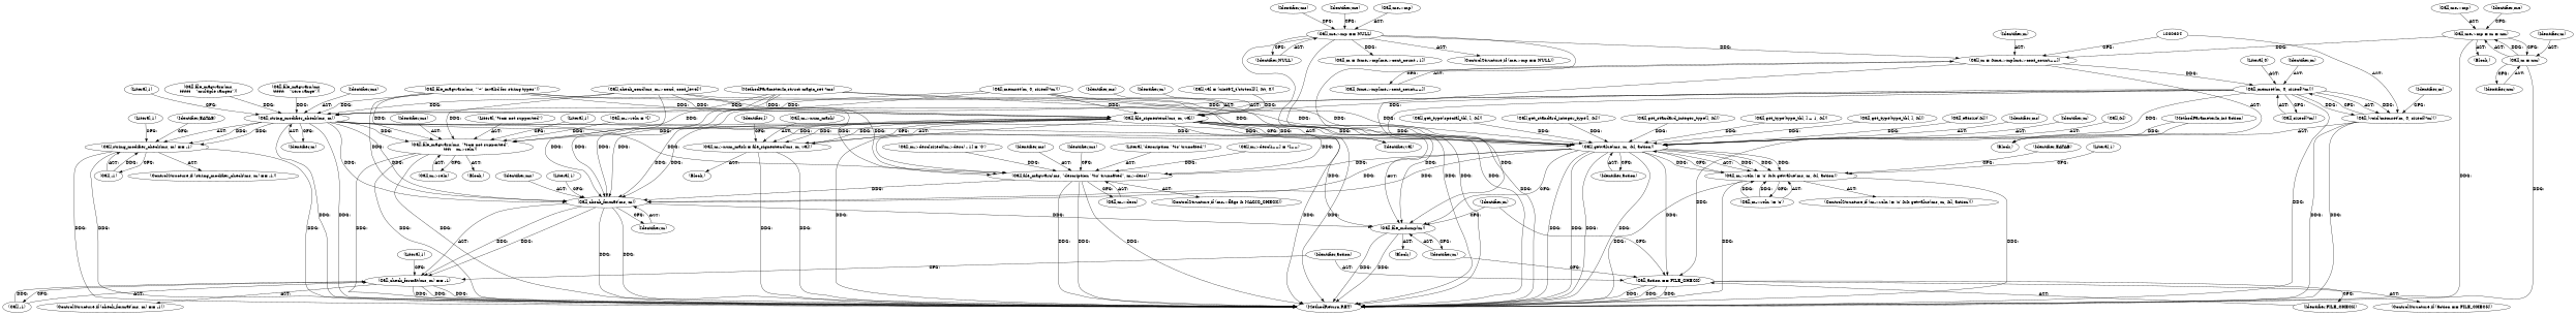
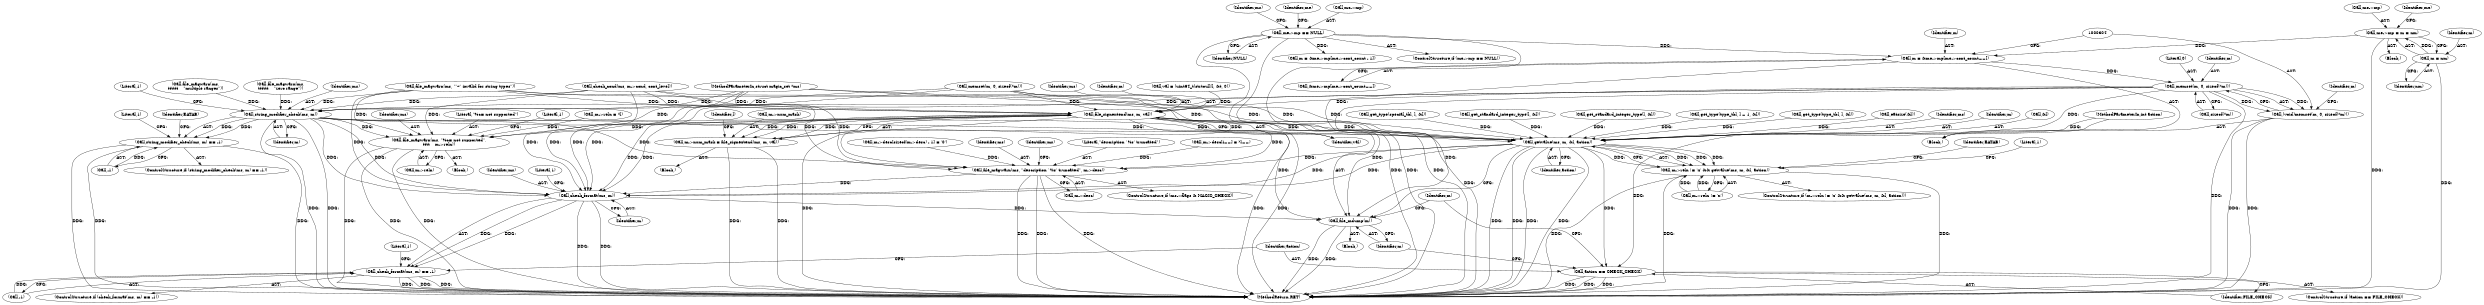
  digraph {
    n1 [label="(Call,m = &me->mp[me->cont_count++])"]
    n2 [label="(Call,memset(m, 0, sizeof(*m)))"]
    n3 [label="(Call,&me->mp[me->cont_count++])"]
    n4 [label="(Block,)"]
    n5 [label="(MethodReturn,RET)"]
    n6 [label="(Call,(void)memset(m, 0, sizeof(*m)))"]
    n7 [label="(Call,file_signextend(ms, m, val))"]
    n8 [label="(Call,getvalue(ms, m, &l, action))"]
    n9 [label="(Call,check_format(ms, m))"]
    n10 [label="(Call,file_mdump(m))"]
    n11 [label="(Call,string_modifier_check(ms, m))"]
    n12 [label="(Call,sizeof(*m))"]
    n13 [label="(Call,me->mp == NULL)"]
    n14 [label="(Identifier,NULL)"]
    n15 [label="(Call,m = &me->mp[me->cont_count - 1])"]
    n16 [label="(ControlStructure,if (me->mp == NULL))"]
    n17 [label="(Call,me->mp = m = nm)"]
    n18 [label="(Call,m = nm)"]
    n19 [label="(Block,)"]
    n20 [label="(Identifier,nm)"]
    n21 [label="(Call,m->num_mask = file_signextend(ms, m, val))"]
    n22 [label="(Call,file_magwarn(ms, \"%c= not supported\",\n\t\t\t\t    m->reln))"]
    n23 [label="(Call,file_magwarn(ms, \"description `%s' truncated\", m->desc))"]
    n24 [label="(Identifier,val)"]
    n25 [label="(Call,m->reln != 'x' && getvalue(ms, m, &l, action))"]
-   n26 [label="(Call,action == FILE_CHECK)"]
+   n26 [label="(Call,action == CHECK_CHECK)"]
    n27 [label="(Identifier,action)"]
    n28 [label="(Call,check_format(ms, m) == -1)"]
    n29 [label="(Identifier,m)"]
    n30 [label="(Block,)"]
    n31 [label="(Identifier,m)"]
    n32 [label="(Call,string_modifier_check(ms, m) == -1)"]
    n33 [label="(Identifier,m)"]
    n34 [label="(Block,)"]
    n35 [label="(Block,)"]
    n36 [label="(Call,m->reln)"]
    n37 [label="(Call,m->desc)"]
    n38 [label="(ControlStructure,if (ms->flags & MAGIC_CHECK))"]
    n39 [label="(Call,m->reln != 'x')"]
    n40 [label="(ControlStructure,if (m->reln != 'x' && getvalue(ms, m, &l, action)))"]
    n41 [label="(Identifier,FILE_CHECK)"]
    n42 [label="(ControlStructure,if (action == FILE_CHECK))"]
    n43 [label="(ControlStructure,if (check_format(ms, m) == -1))"]
    n44 [label="(Call,-1)"]
    n45 [label="(Call,-1)"]
    n46 [label="(ControlStructure,if (string_modifier_check(ms, m) == -1))"]
    n47 [label="(Identifier,ms)"]
    n48 [label="(Identifier,ms)"]
    n49 [label="(Identifier,me)"]
    n50 [label="(Identifier,ms)"]
    n51 [label="(Literal,\"description `%s' truncated\")"]
    n52 [label="(Call,m->reln = *l)"]
    n53 [label="(MethodParameterIn,int action)"]
    n54 [label="(Identifier,EATAB)"]
    n55 [label="(Call,get_type(special_tbl, l, &l))"]
    n56 [label="(Call,get_standard_integer_type(l, &l))"]
    n57 [label="(Call,m->desc[i++] = *l++)"]
    n58 [label="(Call,get_standard_integer_type(l, &l))"]
    n59 [label="(Identifier,me)"]
    n60 [label="(Call,me->mp)"]
    n61 [label="(Identifier,m)"]
    n62 [label="(Call,get_type(type_tbl, l + 1, &l))"]
    n63 [label="(MethodParameterIn,struct magic_set *ms)"]
    n64 [label="(Identifier,m)"]
    n65 [label="(Identifier,action)"]
    n66 [label="(Literal,\"%c= not supported\")"]
    n67 [label="(Literal,1)"]
    n68 [label="(Call,val = (uint64_t)strtoull(l, &t, 0))"]
    n69 [label="(Literal,1)"]
    n70 [label="(Identifier,EATAB)"]
    n71 [label="(Call,get_type(type_tbl, l, &l))"]
    n72 [label="(Identifier,l)"]
    n73 [label="(Identifier,ms)"]
    n74 [label="(Call,eatsize(&l))"]
    n75 [label="(Literal,1)"]
    n76 [label="(Call,m->desc[sizeof(m->desc) - 1] = '\0')"]
    n77 [label="(Literal,1)"]
    n78 [label="(Identifier,ms)"]
    n79 [label="(Identifier,ms)"]
    n80 [label="(Identifier,m)"]
    n81 [label="(Identifier,m)"]
    n82 [label="(Call,&l)"]
    n83 [label="(Call,check_cond(ms, m->cond, cont_level))"]
    n84 [label="(Identifier,m)"]
    n85 [label="(Call,me->mp)"]
    n86 [label="(Identifier,ms)"]
    n87 [label="(Identifier,m)"]
    n88 [label="(Call,m->num_mask)"]
    n89 [label="(Call,memset(m, 0, sizeof(*m)))"]
    n90 [label="(Identifier,ms)"]
    n91 [label="(Identifier,m)"]
    n92 [label="(Literal,1)"]
    n93 [label="(Call,file_magwarn(ms,\n\t\t\t\t\t\t    \"multiple ranges\"))"]
    n94 [label="(Call,file_magwarn(ms,\n\t\t\t\t\t\t    \"zero range\"))"]
    n95 [label="(Literal,0)"]
    n96 [label="(Literal,1)"]
    n97 [label="(Call,file_magwarn(ms, \"'~' invalid for string types\"))"]
    1000304
    n1 -> n2 [label="DDG: "]
    n1 -> n3 [label="CFG: "]
    n1 -> n4 [label="AST: "]
    n1 -> n5 [label="DDG: "]
    n2 -> n5 [label="DDG: "]
    n2 -> n6 [label="AST: "]
    n2 -> n6 [label="DDG: "]
    n2 -> n6 [label="DDG: "]
    n2 -> n7 [label="DDG: "]
    n2 -> n8 [label="DDG: "]
    n2 -> n9 [label="DDG: "]
    n2 -> n10 [label="DDG: "]
    n2 -> n11 [label="DDG: "]
    n2 -> n12 [label="CFG: "]
    n3 -> n1 [label="AST: "]
    n6 -> n2 [label="CFG: "]
    n6 -> n4 [label="AST: "]
    n6 -> n5 [label="DDG: "]
    n6 -> n5 [label="DDG: "]
    n7 -> n5 [label="DDG: "]
    n7 -> n5 [label="DDG: "]
    n7 -> n5 [label="DDG: "]
    n7 -> n8 [label="DDG: "]
    n7 -> n8 [label="DDG: "]
    n7 -> n9 [label="DDG: "]
    n7 -> n9 [label="DDG: "]
    n7 -> n10 [label="AST: "]
    n7 -> n21 [label="AST: "]
    n7 -> n21 [label="DDG: "]
    n7 -> n21 [label="DDG: "]
    n7 -> n21 [label="DDG: "]
    n7 -> n22 [label="DDG: "]
    n7 -> n23 [label="DDG: "]
    n7 -> n24 [label="CFG: "]
    n8 -> n5 [label="DDG: "]
    n8 -> n5 [label="DDG: "]
    n8 -> n5 [label="DDG: "]
    n8 -> n5 [label="DDG: "]
    n8 -> n9 [label="DDG: "]
    n8 -> n9 [label="DDG: "]
    n8 -> n10 [label="CFG: "]
    n8 -> n23 [label="DDG: "]
    n8 -> n25 [label="AST: "]
    n8 -> n25 [label="DDG: "]
    n8 -> n25 [label="DDG: "]
    n8 -> n25 [label="DDG: "]
    n8 -> n25 [label="DDG: "]
    n8 -> n26 [label="DDG: "]
    n8 -> n27 [label="CFG: "]
    n9 -> n5 [label="DDG: "]
    n9 -> n5 [label="DDG: "]
    n9 -> n10 [label="DDG: "]
    n9 -> n28 [label="AST: "]
    n9 -> n28 [label="DDG: "]
    n9 -> n28 [label="DDG: "]
    n9 -> n29 [label="CFG: "]
    n10 -> n5 [label="DDG: "]
    n10 -> n5 [label="DDG: "]
    n10 -> n30 [label="AST: "]
    n10 -> n31 [label="CFG: "]
    n11 -> n5 [label="DDG: "]
    n11 -> n5 [label="DDG: "]
    n11 -> n8 [label="DDG: "]
    n11 -> n8 [label="DDG: "]
    n11 -> n9 [label="DDG: "]
    n11 -> n9 [label="DDG: "]
    n11 -> n10 [label="DDG: "]
    n11 -> n22 [label="DDG: "]
    n11 -> n23 [label="DDG: "]
    n11 -> n32 [label="AST: "]
    n11 -> n32 [label="DDG: "]
    n11 -> n32 [label="DDG: "]
    n11 -> n33 [label="CFG: "]
    n12 -> n2 [label="AST: "]
    n13 -> n1 [label="DDG: "]
    n13 -> n5 [label="DDG: "]
    n13 -> n5 [label="DDG: "]
    n13 -> n5 [label="DDG: "]
    n13 -> n14 [label="CFG: "]
    n13 -> n15 [label="DDG: "]
    n13 -> n16 [label="AST: "]
    n14 -> n13 [label="AST: "]
    n17 -> n1 [label="DDG: "]
    n17 -> n5 [label="DDG: "]
    n17 -> n18 [label="CFG: "]
    n17 -> n19 [label="AST: "]
    n18 -> n5 [label="DDG: "]
    n18 -> n17 [label="AST: "]
    n18 -> n17 [label="DDG: "]
    n18 -> n20 [label="CFG: "]
    n20 -> n18 [label="AST: "]
    n21 -> n5 [label="DDG: "]
    n21 -> n5 [label="DDG: "]
    n21 -> n7 [label="CFG: "]
    n21 -> n34 [label="AST: "]
    n22 -> n5 [label="DDG: "]
    n22 -> n5 [label="DDG: "]
    n22 -> n5 [label="DDG: "]
    n22 -> n35 [label="AST: "]
    n22 -> n36 [label="CFG: "]
    n23 -> n5 [label="DDG: "]
    n23 -> n5 [label="DDG: "]
    n23 -> n5 [label="DDG: "]
    n23 -> n9 [label="DDG: "]
    n23 -> n37 [label="CFG: "]
    n23 -> n38 [label="AST: "]
    n24 -> n7 [label="AST: "]
    n25 -> n5 [label="DDG: "]
    n25 -> n5 [label="DDG: "]
    n25 -> n5 [label="DDG: "]
    n25 -> n8 [label="CFG: "]
    n25 -> n39 [label="CFG: "]
    n25 -> n40 [label="AST: "]
    n26 -> n5 [label="DDG: "]
    n26 -> n5 [label="DDG: "]
    n26 -> n5 [label="DDG: "]
    n26 -> n41 [label="CFG: "]
    n26 -> n42 [label="AST: "]
    n27 -> n8 [label="AST: "]
    n28 -> n5 [label="DDG: "]
    n28 -> n5 [label="DDG: "]
    n28 -> n5 [label="DDG: "]
    n28 -> n43 [label="AST: "]
    n28 -> n44 [label="CFG: "]
    n29 -> n9 [label="AST: "]
    n31 -> n10 [label="AST: "]
    n31 -> n26 [label="CFG: "]
    n32 -> n5 [label="DDG: "]
    n32 -> n5 [label="DDG: "]
    n32 -> n5 [label="DDG: "]
    n32 -> n45 [label="CFG: "]
    n32 -> n46 [label="AST: "]
    n33 -> n11 [label="AST: "]
    n36 -> n22 [label="AST: "]
    n37 -> n23 [label="AST: "]
    n39 -> n25 [label="AST: "]
    n39 -> n25 [label="DDG: "]
    n39 -> n25 [label="DDG: "]
    n41 -> n26 [label="AST: "]
    n44 -> n28 [label="AST: "]
    n44 -> n28 [label="DDG: "]
    n45 -> n32 [label="AST: "]
    n45 -> n32 [label="DDG: "]
    n47 -> n22 [label="AST: "]
    n48 -> n23 [label="CFG: "]
    n49 -> n17 [label="CFG: "]
    n50 -> n11 [label="AST: "]
    n51 -> n23 [label="AST: "]
    n52 -> n22 [label="DDG: "]
    n53 -> n8 [label="DDG: "]
    n53 -> n26 [label="DDG: "]
    n54 -> n32 [label="CFG: "]
    n55 -> n8 [label="DDG: "]
    n56 -> n8 [label="DDG: "]
    n57 -> n23 [label="DDG: "]
    n58 -> n8 [label="DDG: "]
    n59 -> n13 [label="CFG: "]
    n60 -> n17 [label="AST: "]
    n61 -> n10 [label="CFG: "]
    n61 -> n26 [label="CFG: "]
    n62 -> n8 [label="DDG: "]
    n63 -> n7 [label="DDG: "]
    n63 -> n8 [label="DDG: "]
    n63 -> n9 [label="DDG: "]
    n63 -> n11 [label="DDG: "]
    n63 -> n22 [label="DDG: "]
    n63 -> n23 [label="DDG: "]
    n64 -> n18 [label="AST: "]
    n65 -> n26 [label="AST: "]
    n65 -> n28 [label="CFG: "]
    n66 -> n22 [label="AST: "]
    n67 -> n28 [label="CFG: "]
    n68 -> n7 [label="DDG: "]
    n69 -> n11 [label="CFG: "]
    n70 -> n25 [label="CFG: "]
    n71 -> n8 [label="DDG: "]
    n72 -> n21 [label="CFG: "]
    n73 -> n7 [label="AST: "]
    n74 -> n8 [label="DDG: "]
    n75 -> n9 [label="CFG: "]
    n76 -> n23 [label="DDG: "]
    n77 -> n32 [label="CFG: "]
    n78 -> n23 [label="AST: "]
    n79 -> n8 [label="AST: "]
    n80 -> n8 [label="AST: "]
    n81 -> n7 [label="AST: "]
    n82 -> n8 [label="AST: "]
    n83 -> n7 [label="DDG: "]
    n83 -> n8 [label="DDG: "]
    n83 -> n9 [label="DDG: "]
    n83 -> n11 [label="DDG: "]
    n83 -> n22 [label="DDG: "]
    n83 -> n23 [label="DDG: "]
    n84 -> n1 [label="AST: "]
    n85 -> n13 [label="AST: "]
    n86 -> n9 [label="AST: "]
    n87 -> n6 [label="CFG: "]
    n88 -> n21 [label="AST: "]
    n89 -> n7 [label="DDG: "]
    n89 -> n8 [label="DDG: "]
    n89 -> n9 [label="DDG: "]
    n89 -> n10 [label="DDG: "]
    n89 -> n11 [label="DDG: "]
    n90 -> n13 [label="CFG: "]
    n91 -> n2 [label="AST: "]
    n92 -> n25 [label="CFG: "]
    n93 -> n11 [label="DDG: "]
    n94 -> n11 [label="DDG: "]
    n95 -> n2 [label="AST: "]
    n96 -> n22 [label="CFG: "]
    n97 -> n7 [label="DDG: "]
    n97 -> n8 [label="DDG: "]
    n97 -> n9 [label="DDG: "]
    n97 -> n11 [label="DDG: "]
    n97 -> n22 [label="DDG: "]
    n97 -> n23 [label="DDG: "]
    1000304 -> n1 [label="CFG: "]
    1000304 -> n6 [label="AST: "]
  }
